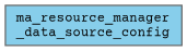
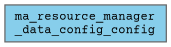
  digraph {
    rankdir=LR
    fontname="Courier Prime"
-   n1 [color=grey40 fillcolor=skyblue fontname="Courier Prime" fontsize=10 height=0.2 label="ma_resource_manager\l_data_source_config" shape=box style=filled width=0.4]
+   n1 [color=grey40 fillcolor=skyblue fontname="Courier Prime" fontsize=10 height=0.2 label="ma_resource_manager\l_data_config_config" shape=box style=filled width=0.4]
  }
